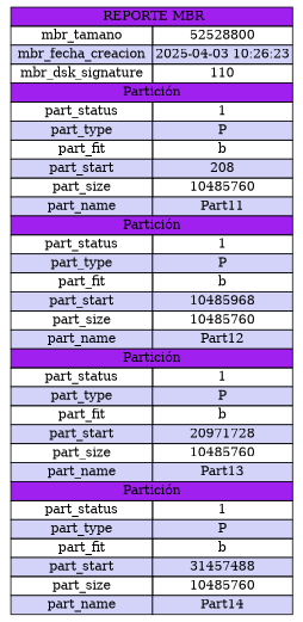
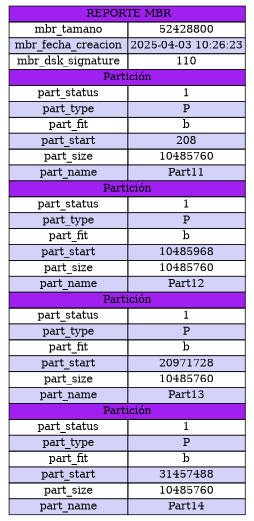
  digraph {
-   n1 [label=< 		<TABLE BORDER="0" CELLBORDER="1" CELLSPACING="0"> 			<TR><TD bgcolor="purple" COLSPAN="2"> REPORTE MBR</TD></TR> 			<TR><TD> mbr_tamano </TD><TD>52528800</TD></TR> 			<TR><TD bgcolor="#D3D3FA"> mbr_fecha_creacion </TD><TD bgcolor="#D3D3FA">2025-04-03 10:26:23</TD></TR> 			<TR><TD> mbr_dsk_signature </TD><TD>110</TD></TR> 			<TR><TD bgcolor="purple" COLSPAN="2">Partición</TD></TR> 			<TR><TD> part_status </TD><TD>1</TD></TR> 			<TR><TD bgcolor="#D3D3FA"> part_type </TD><TD bgcolor="#D3D3FA">P</TD></TR> 			<TR><TD> part_fit </TD><TD>b</TD></TR> 			<TR><TD bgcolor="#D3D3FA"> part_start </TD><TD bgcolor="#D3D3FA">208</TD></TR> 			<TR><TD> part_size </TD><TD>10485760</TD></TR> 			<TR><TD bgcolor="#D3D3FA"> part_name </TD><TD bgcolor="#D3D3FA">Part11</TD></TR> 			<TR><TD bgcolor="purple" COLSPAN="2">Partición</TD></TR> 			<TR><TD> part_status </TD><TD>1</TD></TR> 			<TR><TD bgcolor="#D3D3FA"> part_type </TD><TD bgcolor="#D3D3FA">P</TD></TR> 			<TR><TD> part_fit </TD><TD>b</TD></TR> 			<TR><TD bgcolor="#D3D3FA"> part_start </TD><TD bgcolor="#D3D3FA">10485968</TD></TR> 			<TR><TD> part_size </TD><TD>10485760</TD></TR> 			<TR><TD bgcolor="#D3D3FA"> part_name </TD><TD bgcolor="#D3D3FA">Part12</TD></TR> 			<TR><TD bgcolor="purple" COLSPAN="2">Partición</TD></TR> 			<TR><TD> part_status </TD><TD>1</TD></TR> 			<TR><TD bgcolor="#D3D3FA"> part_type </TD><TD bgcolor="#D3D3FA">P</TD></TR> 			<TR><TD> part_fit </TD><TD>b</TD></TR> 			<TR><TD bgcolor="#D3D3FA"> part_start </TD><TD bgcolor="#D3D3FA">20971728</TD></TR> 			<TR><TD> part_size </TD><TD>10485760</TD></TR> 			<TR><TD bgcolor="#D3D3FA"> part_name </TD><TD bgcolor="#D3D3FA">Part13</TD></TR> 			<TR><TD bgcolor="purple" COLSPAN="2">Partición</TD></TR> 			<TR><TD> part_status </TD><TD>1</TD></TR> 			<TR><TD bgcolor="#D3D3FA"> part_type </TD><TD bgcolor="#D3D3FA">P</TD></TR> 			<TR><TD> part_fit </TD><TD>b</TD></TR> 			<TR><TD bgcolor="#D3D3FA"> part_start </TD><TD bgcolor="#D3D3FA">31457488</TD></TR> 			<TR><TD> part_size </TD><TD>10485760</TD></TR> 			<TR><TD bgcolor="#D3D3FA"> part_name </TD><TD bgcolor="#D3D3FA">Part14</TD></TR> 		</TABLE> 	> shape=plaintext]
+   n1 [label=< 		<TABLE BORDER="0" CELLBORDER="1" CELLSPACING="0"> 			<TR><TD bgcolor="purple" COLSPAN="2"> REPORTE MBR</TD></TR> 			<TR><TD> mbr_tamano </TD><TD>52428800</TD></TR> 			<TR><TD bgcolor="#D3D3FA"> mbr_fecha_creacion </TD><TD bgcolor="#D3D3FA">2025-04-03 10:26:23</TD></TR> 			<TR><TD> mbr_dsk_signature </TD><TD>110</TD></TR> 			<TR><TD bgcolor="purple" COLSPAN="2">Partición</TD></TR> 			<TR><TD> part_status </TD><TD>1</TD></TR> 			<TR><TD bgcolor="#D3D3FA"> part_type </TD><TD bgcolor="#D3D3FA">P</TD></TR> 			<TR><TD> part_fit </TD><TD>b</TD></TR> 			<TR><TD bgcolor="#D3D3FA"> part_start </TD><TD bgcolor="#D3D3FA">208</TD></TR> 			<TR><TD> part_size </TD><TD>10485760</TD></TR> 			<TR><TD bgcolor="#D3D3FA"> part_name </TD><TD bgcolor="#D3D3FA">Part11</TD></TR> 			<TR><TD bgcolor="purple" COLSPAN="2">Partición</TD></TR> 			<TR><TD> part_status </TD><TD>1</TD></TR> 			<TR><TD bgcolor="#D3D3FA"> part_type </TD><TD bgcolor="#D3D3FA">P</TD></TR> 			<TR><TD> part_fit </TD><TD>b</TD></TR> 			<TR><TD bgcolor="#D3D3FA"> part_start </TD><TD bgcolor="#D3D3FA">10485968</TD></TR> 			<TR><TD> part_size </TD><TD>10485760</TD></TR> 			<TR><TD bgcolor="#D3D3FA"> part_name </TD><TD bgcolor="#D3D3FA">Part12</TD></TR> 			<TR><TD bgcolor="purple" COLSPAN="2">Partición</TD></TR> 			<TR><TD> part_status </TD><TD>1</TD></TR> 			<TR><TD bgcolor="#D3D3FA"> part_type </TD><TD bgcolor="#D3D3FA">P</TD></TR> 			<TR><TD> part_fit </TD><TD>b</TD></TR> 			<TR><TD bgcolor="#D3D3FA"> part_start </TD><TD bgcolor="#D3D3FA">20971728</TD></TR> 			<TR><TD> part_size </TD><TD>10485760</TD></TR> 			<TR><TD bgcolor="#D3D3FA"> part_name </TD><TD bgcolor="#D3D3FA">Part13</TD></TR> 			<TR><TD bgcolor="purple" COLSPAN="2">Partición</TD></TR> 			<TR><TD> part_status </TD><TD>1</TD></TR> 			<TR><TD bgcolor="#D3D3FA"> part_type </TD><TD bgcolor="#D3D3FA">P</TD></TR> 			<TR><TD> part_fit </TD><TD>b</TD></TR> 			<TR><TD bgcolor="#D3D3FA"> part_start </TD><TD bgcolor="#D3D3FA">31457488</TD></TR> 			<TR><TD> part_size </TD><TD>10485760</TD></TR> 			<TR><TD bgcolor="#D3D3FA"> part_name </TD><TD bgcolor="#D3D3FA">Part14</TD></TR> 		</TABLE> 	> shape=plaintext]
  }
